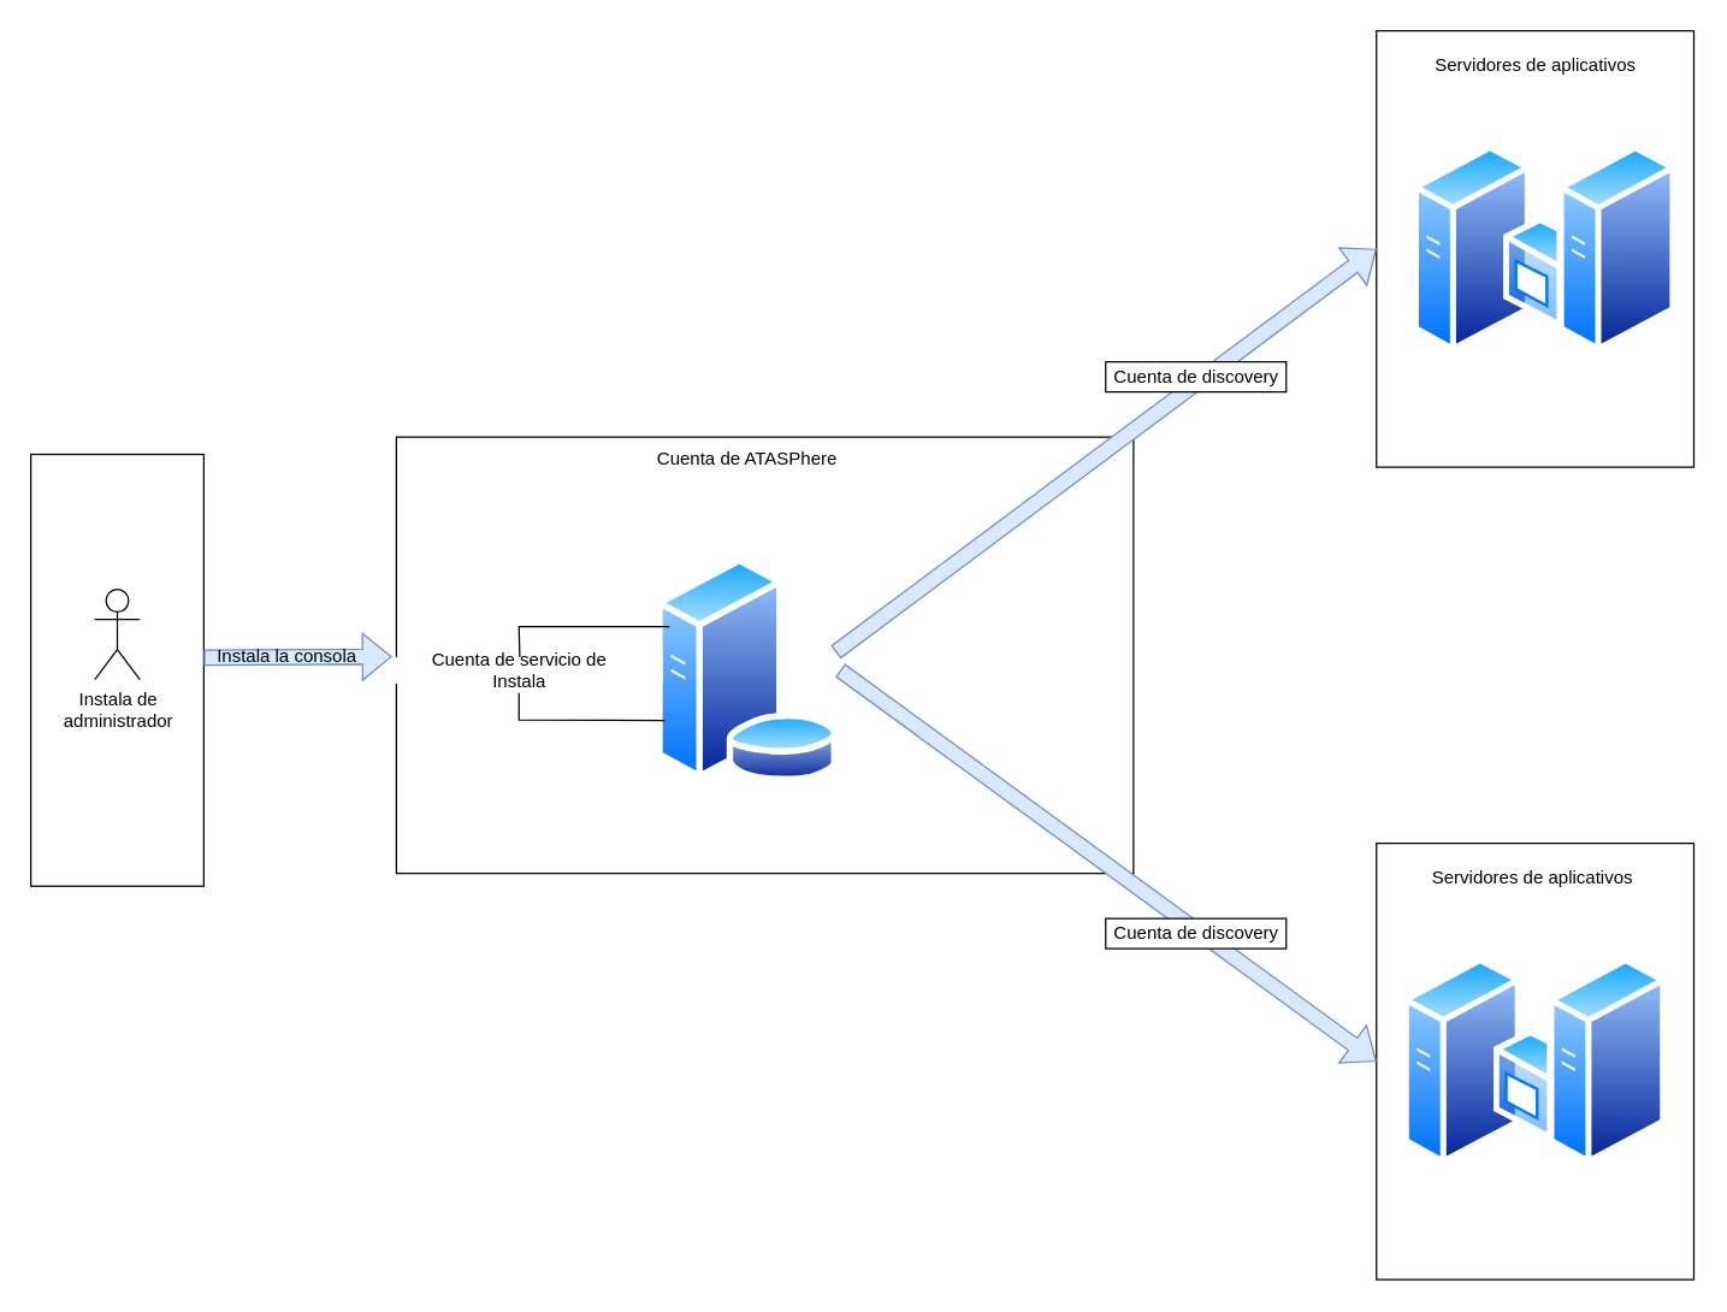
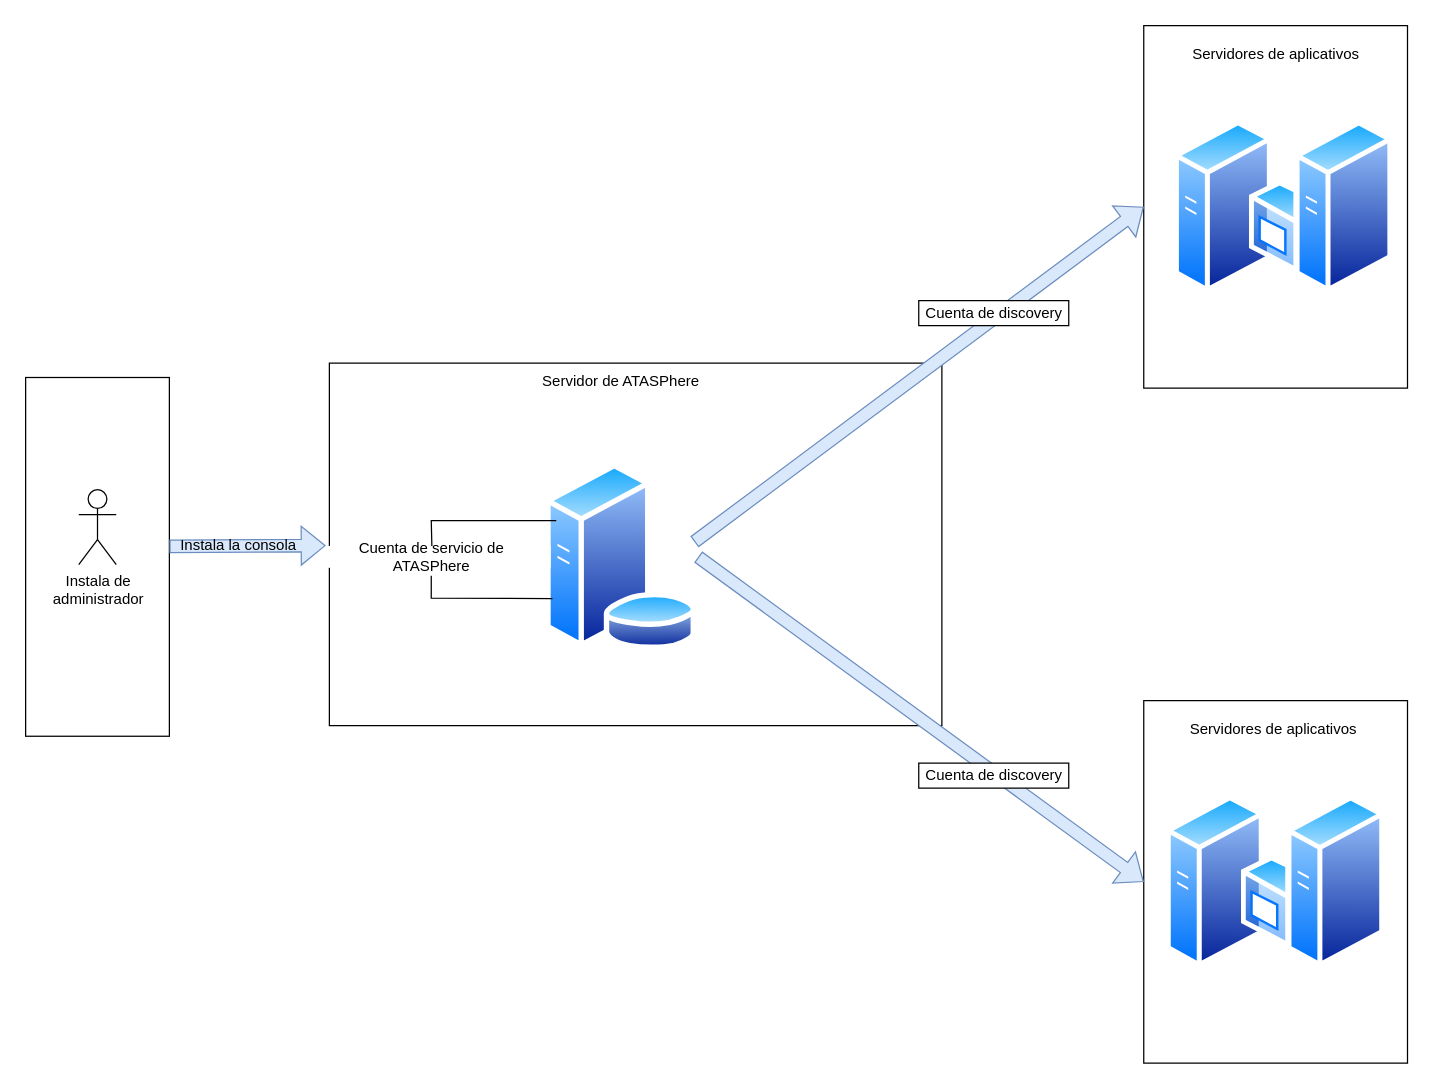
  <mxCell id="0" />
  <mxCell id="1" parent="0" />
  <mxCell id="2" value="" style="rounded=0;whiteSpace=wrap;html=1;fillColor=default;" vertex="1" parent="1"><mxGeometry x="20" y="301.5" width="115" height="287" as="geometry" /></mxCell>
  <mxCell id="3" value="" style="rounded=0;whiteSpace=wrap;html=1;" vertex="1" parent="1"><mxGeometry x="914.5" y="560" width="211" height="290" as="geometry" /></mxCell>
  <mxCell id="4" value="" style="rounded=0;whiteSpace=wrap;html=1;" vertex="1" parent="1"><mxGeometry x="914.5" y="20" width="211" height="290" as="geometry" /></mxCell>
  <mxCell id="5" value="" style="rounded=0;whiteSpace=wrap;html=1;" vertex="1" parent="1"><mxGeometry x="263" y="290" width="490" height="290" as="geometry" /></mxCell>
  <mxCell id="6" value="" style="aspect=fixed;perimeter=ellipsePerimeter;html=1;align=center;shadow=0;dashed=0;spacingTop=3;image;image=img/lib/active_directory/generic_server.svg;" vertex="1" parent="1"><mxGeometry x="932.6" y="635" width="78.4" height="140" as="geometry" /></mxCell>
  <mxCell id="7" value="" style="aspect=fixed;perimeter=ellipsePerimeter;html=1;align=center;shadow=0;dashed=0;spacingTop=3;image;image=img/lib/active_directory/windows_server.svg;" vertex="1" parent="1"><mxGeometry x="992.6" y="635" width="114.8" height="140" as="geometry" /></mxCell>
  <mxCell id="8" value="" style="aspect=fixed;perimeter=ellipsePerimeter;html=1;align=center;shadow=0;dashed=0;spacingTop=3;image;image=img/lib/active_directory/database_server.svg;" vertex="1" parent="1"><mxGeometry x="435" y="370" width="123" height="150" as="geometry" /></mxCell>
  <mxCell id="9" value="" style="aspect=fixed;perimeter=ellipsePerimeter;html=1;align=center;shadow=0;dashed=0;spacingTop=3;image;image=img/lib/active_directory/generic_server.svg;" vertex="1" parent="1"><mxGeometry x="939.1" y="95" width="78.4" height="140" as="geometry" /></mxCell>
  <mxCell id="10" value="" style="aspect=fixed;perimeter=ellipsePerimeter;html=1;align=center;shadow=0;dashed=0;spacingTop=3;image;image=img/lib/active_directory/windows_server.svg;" vertex="1" parent="1"><mxGeometry x="999.1" y="95" width="114.8" height="140" as="geometry" /></mxCell>
- <mxCell id="11" value="Cuenta de ATASPhere" style="rounded=0;whiteSpace=wrap;html=1;strokeColor=none;fillColor=none;" vertex="1" parent="1"><mxGeometry x="331.2" y="300" width="331.2" height="10" as="geometry" /></mxCell>
+ <mxCell id="11" value="Servidor de ATASPhere" style="rounded=0;whiteSpace=wrap;html=1;strokeColor=none;fillColor=none;" vertex="1" parent="1"><mxGeometry x="331.2" y="300" width="331.2" height="10" as="geometry" /></mxCell>
  <mxCell id="12" value="" style="shape=flexArrow;endArrow=classic;html=1;rounded=0;fillColor=#dae8fc;strokeColor=#6c8ebf;exitX=1;exitY=0.5;exitDx=0;exitDy=0;entryX=0;entryY=0.5;entryDx=0;entryDy=0;" edge="1" parent="1" source="8" target="3"><mxGeometry width="50" height="50" relative="1" as="geometry"><mxPoint x="495.29" y="660" as="sourcePoint" /><mxPoint x="495.29" y="805" as="targetPoint" /></mxGeometry></mxCell>
- <mxCell id="13" value="Cuenta de servicio de &lt;br&gt;Instala" style="rounded=0;whiteSpace=wrap;html=1;strokeColor=none;" vertex="1" parent="1"><mxGeometry x="250" y="436.25" width="190" height="17.5" as="geometry" /></mxCell>
+ <mxCell id="13" value="Cuenta de servicio de &lt;br&gt;ATASPhere" style="rounded=0;whiteSpace=wrap;html=1;strokeColor=none;" vertex="1" parent="1"><mxGeometry x="250" y="436.25" width="190" height="17.5" as="geometry" /></mxCell>
  <mxCell id="14" value="" style="endArrow=none;html=1;rounded=0;exitX=0;exitY=0.75;exitDx=0;exitDy=0;" edge="1" parent="1" source="8"><mxGeometry width="50" height="50" relative="1" as="geometry"><mxPoint x="513" y="470" as="sourcePoint" /><mxPoint x="344.5" y="460" as="targetPoint" /><Array as="points"><mxPoint x="344.5" y="478" /></Array></mxGeometry></mxCell>
  <mxCell id="15" value="" style="endArrow=none;html=1;rounded=0;entryX=0.5;entryY=0;entryDx=0;entryDy=0;" edge="1" parent="1" target="13"><mxGeometry width="50" height="50" relative="1" as="geometry"><mxPoint x="444.5" y="416" as="sourcePoint" /><mxPoint x="638" y="400" as="targetPoint" /><Array as="points"><mxPoint x="344.5" y="416" /></Array></mxGeometry></mxCell>
  <mxCell id="16" value="Instala de &lt;br&gt;administrador" style="shape=umlActor;verticalLabelPosition=bottom;verticalAlign=top;html=1;outlineConnect=0;" vertex="1" parent="1"><mxGeometry x="62.5" y="391.25" width="30" height="60" as="geometry" /></mxCell>
  <mxCell id="17" value="Cuenta de discovery" style="rounded=0;whiteSpace=wrap;html=1;fillColor=default;" vertex="1" parent="1"><mxGeometry x="734.5" y="610" width="120" height="20" as="geometry" /></mxCell>
  <mxCell id="18" value="" style="shape=flexArrow;endArrow=classic;html=1;rounded=0;fillColor=#dae8fc;strokeColor=#6c8ebf;exitX=1;exitY=0.5;exitDx=0;exitDy=0;" edge="1" parent="1"><mxGeometry width="50" height="50" relative="1" as="geometry"><mxPoint x="135" y="436.5" as="sourcePoint" /><mxPoint x="260" y="436" as="targetPoint" /><Array as="points" /></mxGeometry></mxCell>
  <mxCell id="19" value="Instala la consola" style="text;html=1;align=center;verticalAlign=middle;resizable=0;points=[];autosize=1;strokeColor=none;fillColor=none;" vertex="1" parent="1"><mxGeometry x="130" y="421.25" width="120" height="30" as="geometry" /></mxCell>
  <mxCell id="20" value="Servidores de aplicativos" style="text;html=1;align=center;verticalAlign=middle;resizable=0;points=[];autosize=1;strokeColor=none;fillColor=none;" vertex="1" parent="1"><mxGeometry x="940" y="28" width="160" height="30" as="geometry" /></mxCell>
  <mxCell id="21" value="Servidores de aplicativos" style="text;html=1;align=center;verticalAlign=middle;resizable=0;points=[];autosize=1;strokeColor=none;fillColor=none;" vertex="1" parent="1"><mxGeometry x="938.2" y="568" width="160" height="30" as="geometry" /></mxCell>
  <mxCell id="22" value="" style="shape=flexArrow;endArrow=classic;html=1;rounded=0;fillColor=#dae8fc;strokeColor=#6c8ebf;exitX=1;exitY=0.5;exitDx=0;exitDy=0;entryX=0;entryY=0.5;entryDx=0;entryDy=0;" edge="1" parent="1" target="4"><mxGeometry width="50" height="50" relative="1" as="geometry"><mxPoint x="555" y="433" as="sourcePoint" /><mxPoint x="911.5" y="693" as="targetPoint" /></mxGeometry></mxCell>
  <mxCell id="23" value="Cuenta de discovery" style="rounded=0;whiteSpace=wrap;html=1;fillColor=default;" vertex="1" parent="1"><mxGeometry x="734.5" y="240" width="120" height="20" as="geometry" /></mxCell>
